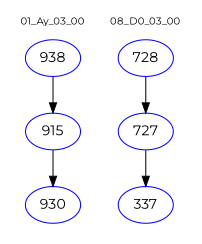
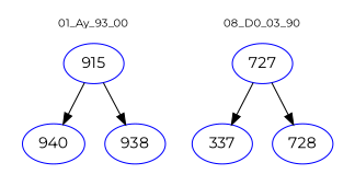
  digraph {
    fontname=Montserrat
    node [color=blue fontname=Montserrat]
    edge [color=black fontname=Montserrat]
    n1 [label=915]
-   n2 [label=930]
+   n2 [label=940]
    n3 [label=938]
    n4 [label=727]
    n5 [label=337]
    n6 [label=728]
    subgraph cluster_1 {
      color=white
      fontsize=10
-     label="01_Ay_03_00"
+     label="01_Ay_93_00"
      n1
      n2
      n3
    }
    subgraph cluster_2 {
      color=white
      fontsize=10
-     label="08_D0_03_00"
+     label="08_D0_03_90"
      n4
      n5
      n6
    }
    n1 -> n2
-   n3 -> n1
+   n1 -> n3
    n4 -> n5
-   n6 -> n4
+   n4 -> n6
  }
